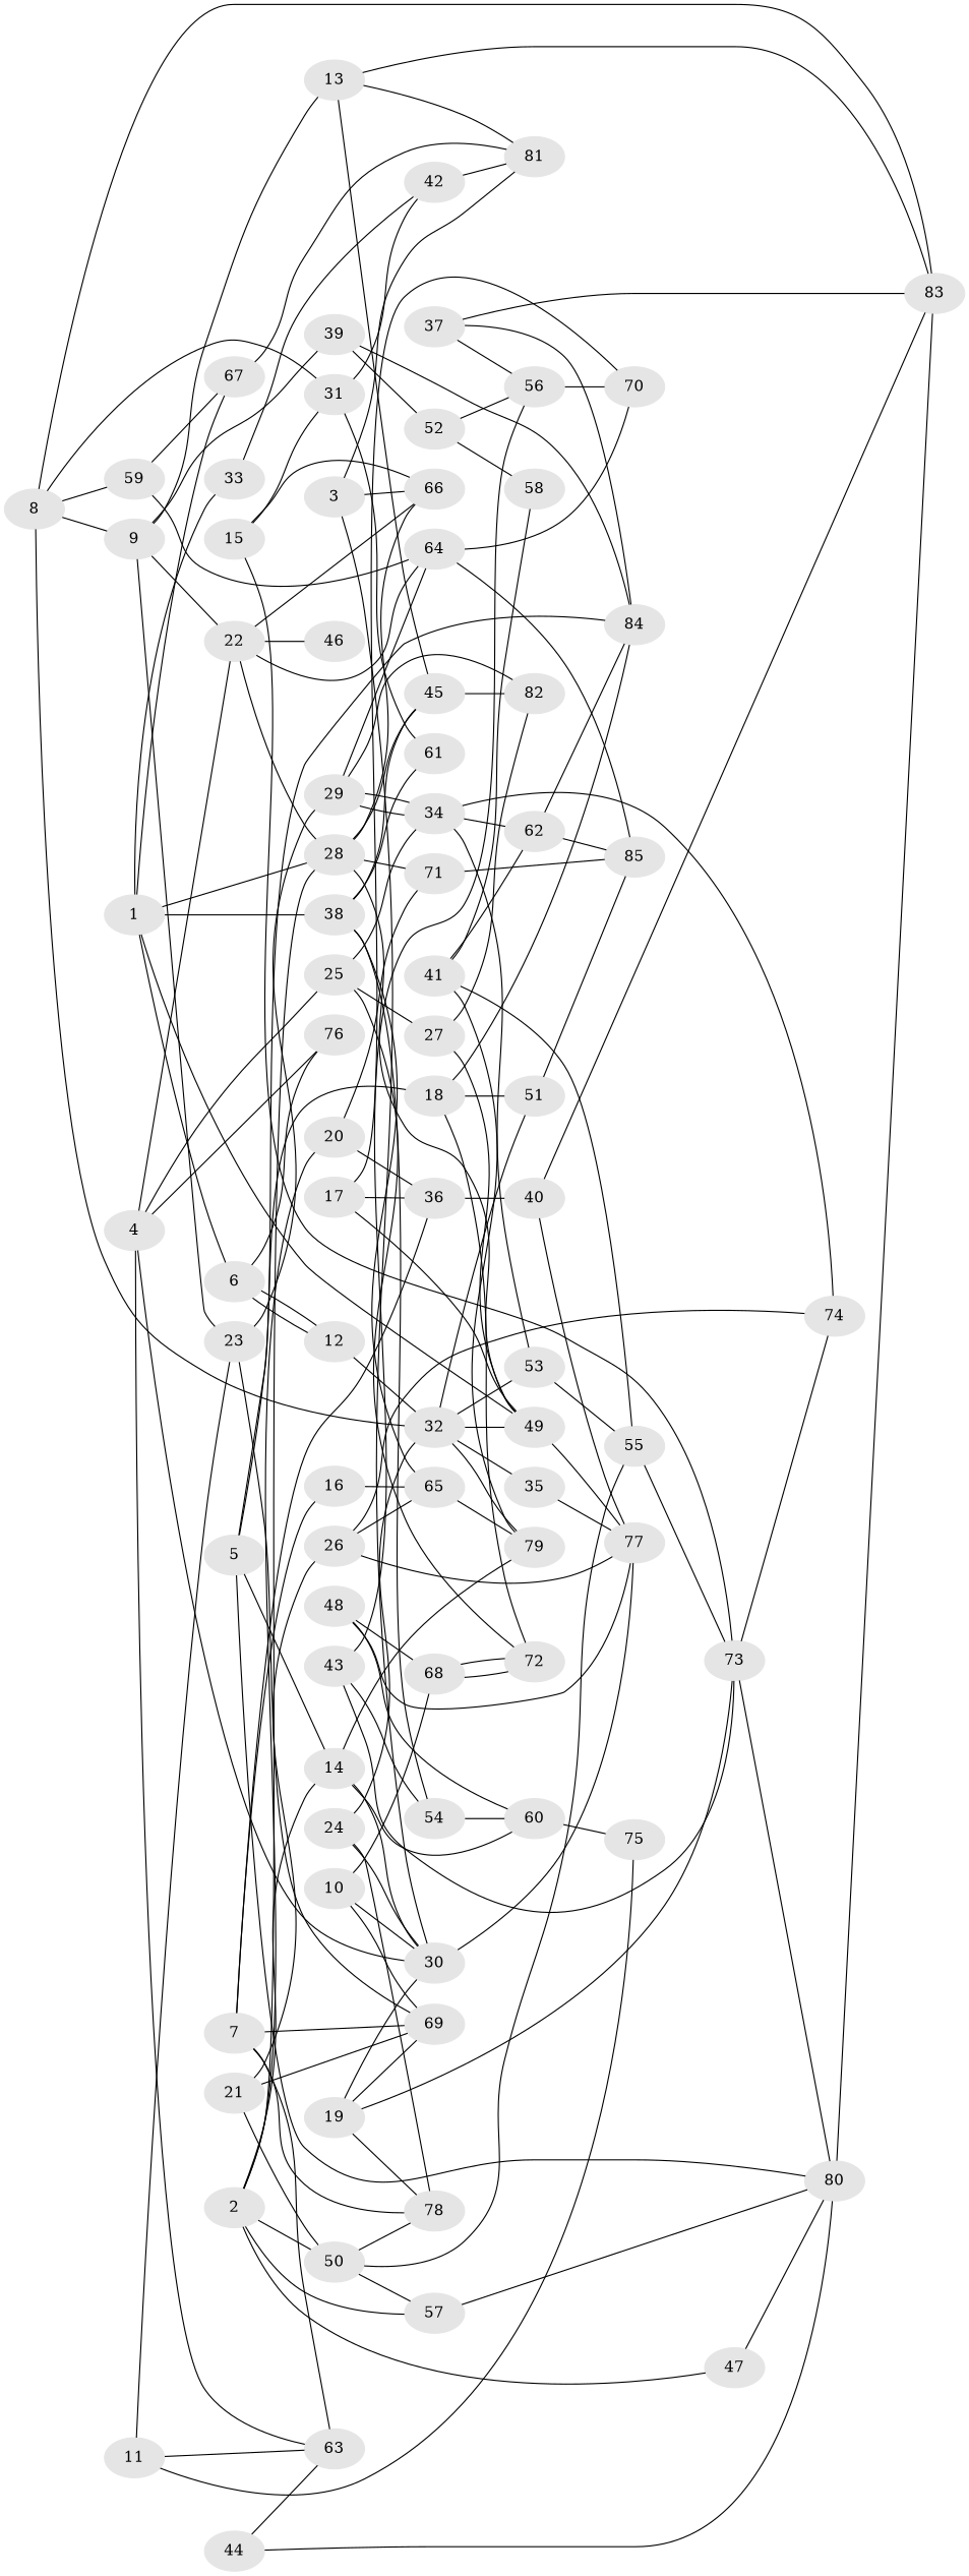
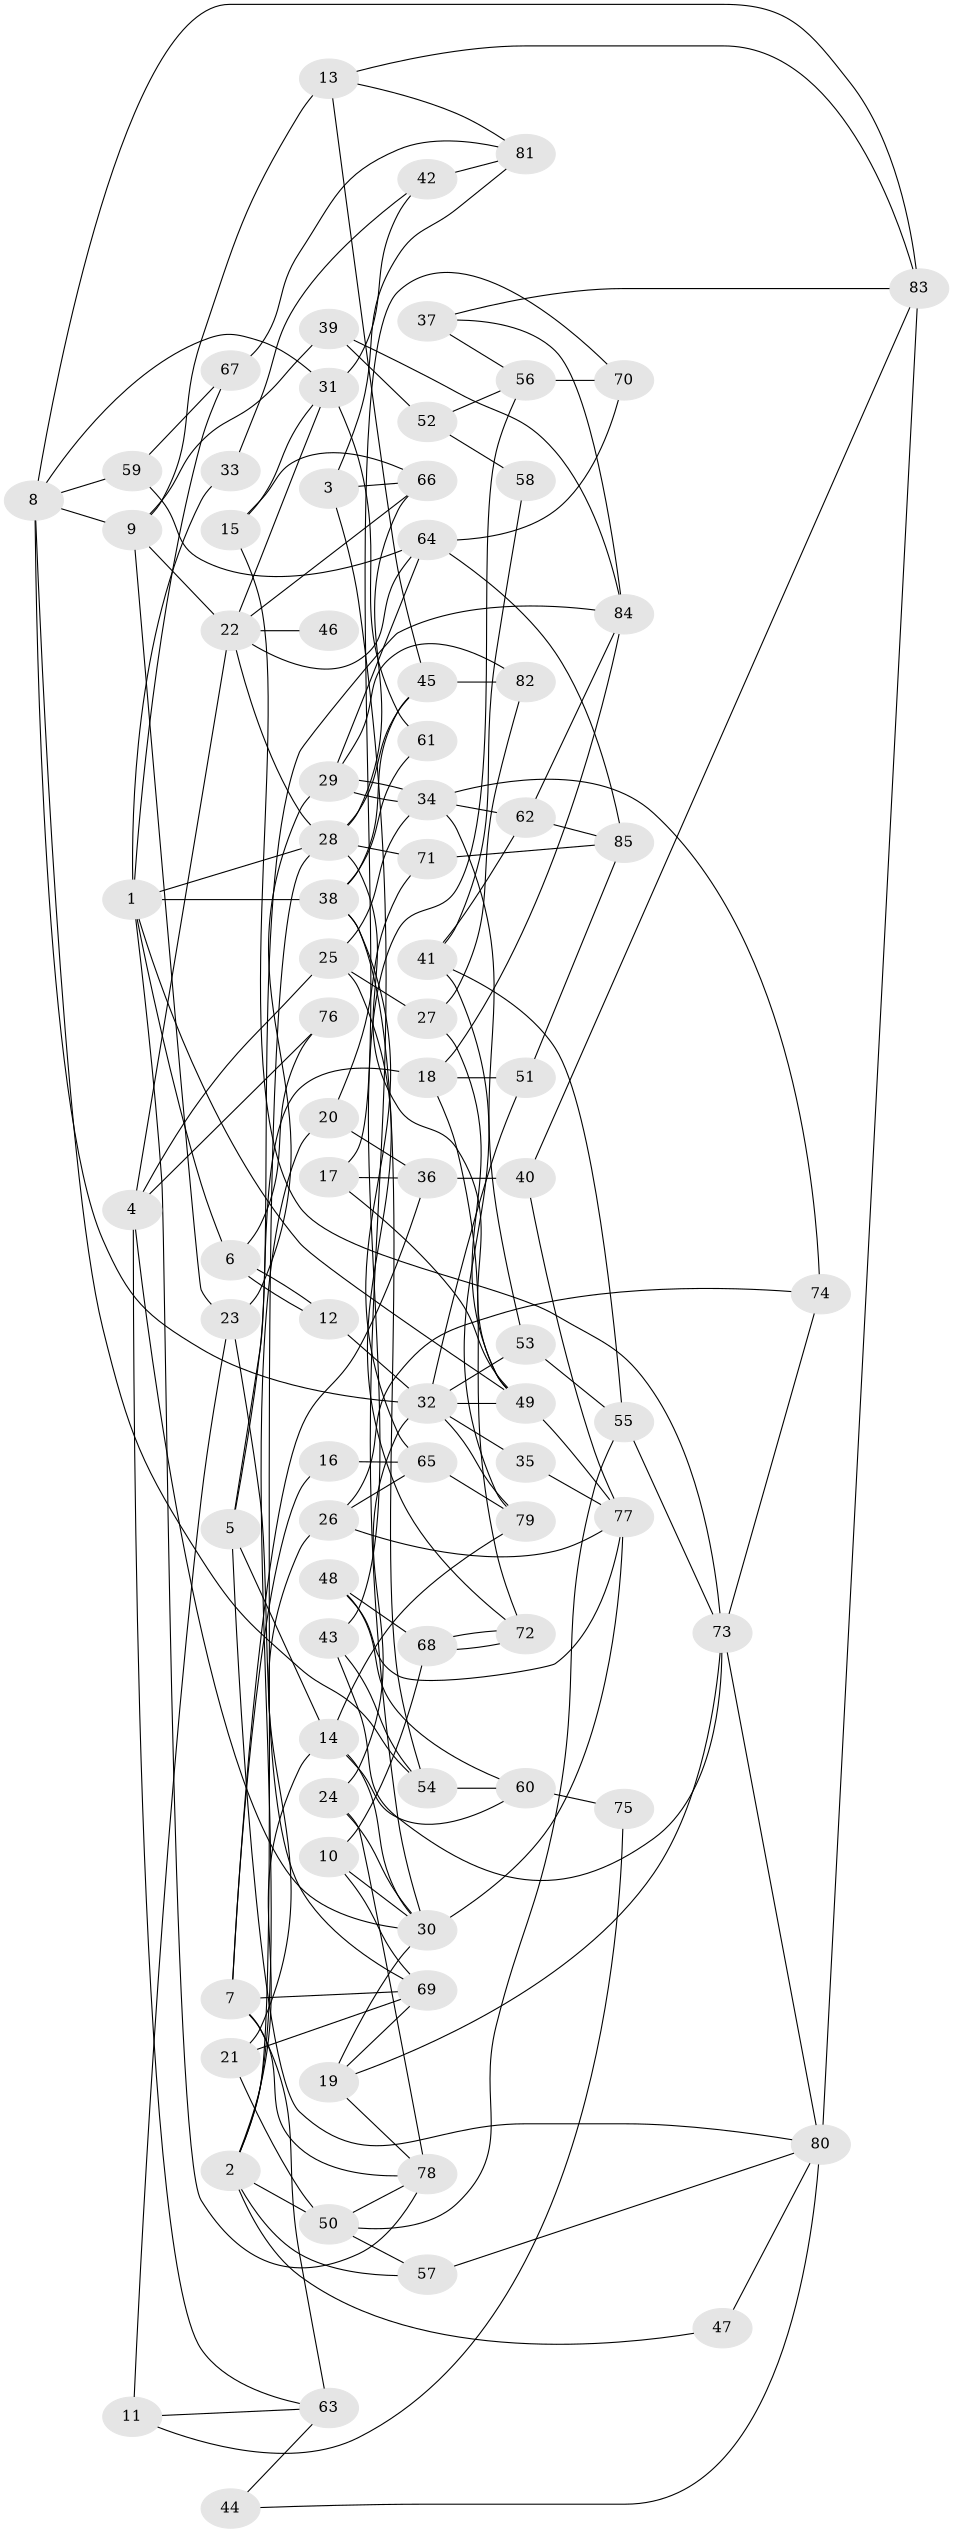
  graph {
    rankdir=LR
    node [color=gray90 style=filled]
    1
    6
    28
    33
    38
    49
    67
    78
    76
    12
    66
    45
    71
    42
    54
    65
    61
    77
    81
    2
    14
    20
    47
    50
    57
    30
    60
    79
    36
    80
    55
    3
    4
    22
    25
    63
    31
    46
    64
    72
    27
    34
    5
    18
    84
    51
    83
    32
    7
    16
    69
    40
    8
    9
    59
    13
    23
    39
    35
    53
    29
    52
    10
    68
    11
    75
    82
    15
    73
    74
    17
    70
    85
    19
    21
    26
    24
    62
    37
    56
    58
    41
    43
    44
    48
    1 -- 6
    1 -- 28
    1 -- 33
    1 -- 38
    1 -- 49
    1 -- 67
+   1 -- 78
    6 -- 76
    6 -- 12
    6 -- 12
    28 -- 49
    28 -- 66
    28 -- 45
    28 -- 71
    33 -- 42
    38 -- 45
    38 -- 54
    38 -- 65
    38 -- 61
    49 -- 77
    67 -- 81
    12 -- 32
    45 -- 82
    71 -- 85
    42 -- 81
    54 -- 60
    65 -- 79
    2 -- 28
    2 -- 14
    2 -- 20
    2 -- 47
    2 -- 50
    2 -- 57
    14 -- 30
    14 -- 60
    14 -- 79
    20 -- 71
    20 -- 36
    47 -- 80
    50 -- 78
    50 -- 57
    50 -- 55
    57 -- 80
    30 -- 77
    60 -- 75
    36 -- 40
    80 -- 83
    55 -- 73
    3 -- 66
    3 -- 81
    3 -- 30
    4 -- 76
    4 -- 30
    4 -- 22
    4 -- 25
    4 -- 63
    22 -- 28
    22 -- 66
+   22 -- 31
    22 -- 46
    22 -- 64
    25 -- 72
    25 -- 27
    25 -- 34
    31 -- 42
    31 -- 61
    64 -- 70
    64 -- 85
    27 -- 49
    27 -- 82
    34 -- 53
    34 -- 74
    34 -- 62
    5 -- 14
    5 -- 80
    5 -- 18
    5 -- 84
    18 -- 72
    18 -- 84
    18 -- 51
    51 -- 85
    32 -- 49
    32 -- 79
    32 -- 51
    32 -- 35
    32 -- 53
    7 -- 78
    7 -- 36
    7 -- 63
    7 -- 16
    7 -- 69
    16 -- 65
    40 -- 77
    40 -- 83
+   8 -- 54
    8 -- 31
    8 -- 83
    8 -- 32
    8 -- 9
    8 -- 59
    9 -- 22
    9 -- 13
    9 -- 23
    9 -- 39
    59 -- 67
    59 -- 64
    13 -- 45
    13 -- 81
    13 -- 83
    23 -- 69
    23 -- 29
    39 -- 84
    39 -- 52
    35 -- 77
    53 -- 55
    29 -- 64
    29 -- 34
    29 -- 34
    29 -- 82
    52 -- 56
    52 -- 58
    10 -- 30
    10 -- 69
    10 -- 68
    68 -- 72
    68 -- 72
    11 -- 63
    11 -- 23
    11 -- 75
    15 -- 66
    15 -- 31
    15 -- 73
    73 -- 80
    73 -- 74
    17 -- 49
    17 -- 36
    17 -- 70
    19 -- 78
    19 -- 30
    19 -- 69
    19 -- 73
    21 -- 50
    21 -- 69
    21 -- 26
    26 -- 65
    26 -- 77
    26 -- 74
    24 -- 78
    24 -- 30
    24 -- 32
    62 -- 84
    62 -- 85
    37 -- 84
    37 -- 83
    37 -- 56
    56 -- 70
    41 -- 79
    41 -- 55
    41 -- 62
    41 -- 58
    43 -- 54
    43 -- 73
    43 -- 56
    44 -- 80
    44 -- 63
    48 -- 77
    48 -- 60
    48 -- 68
  }
